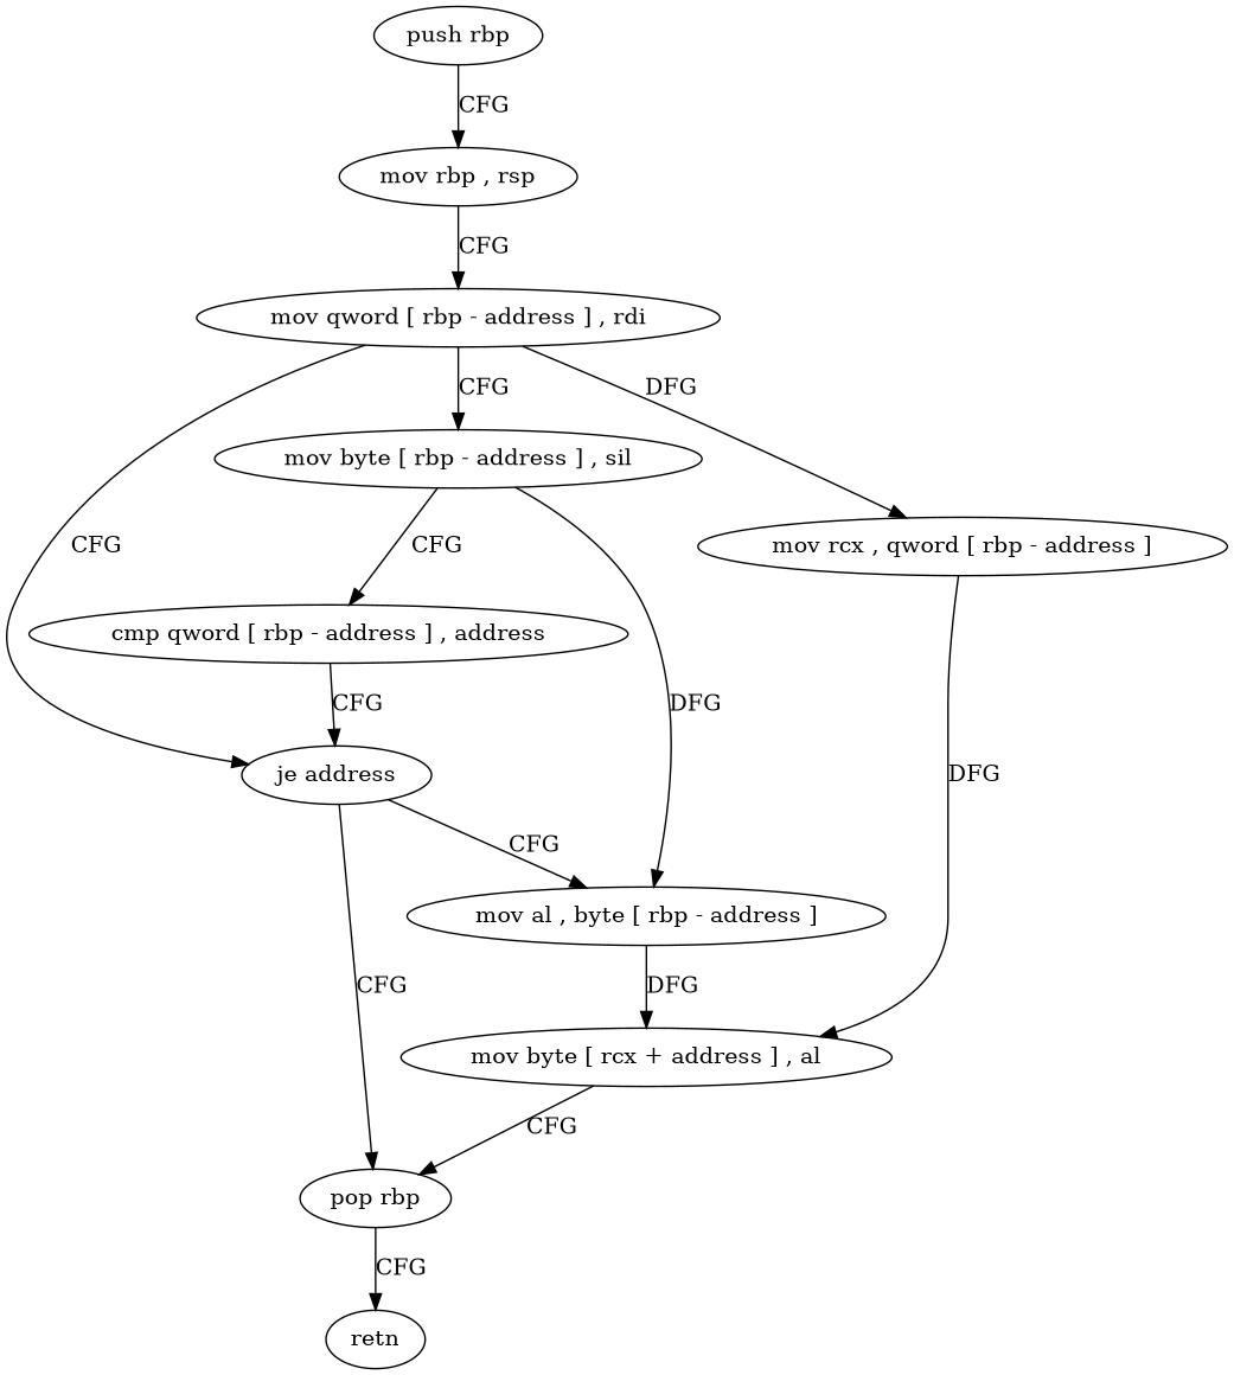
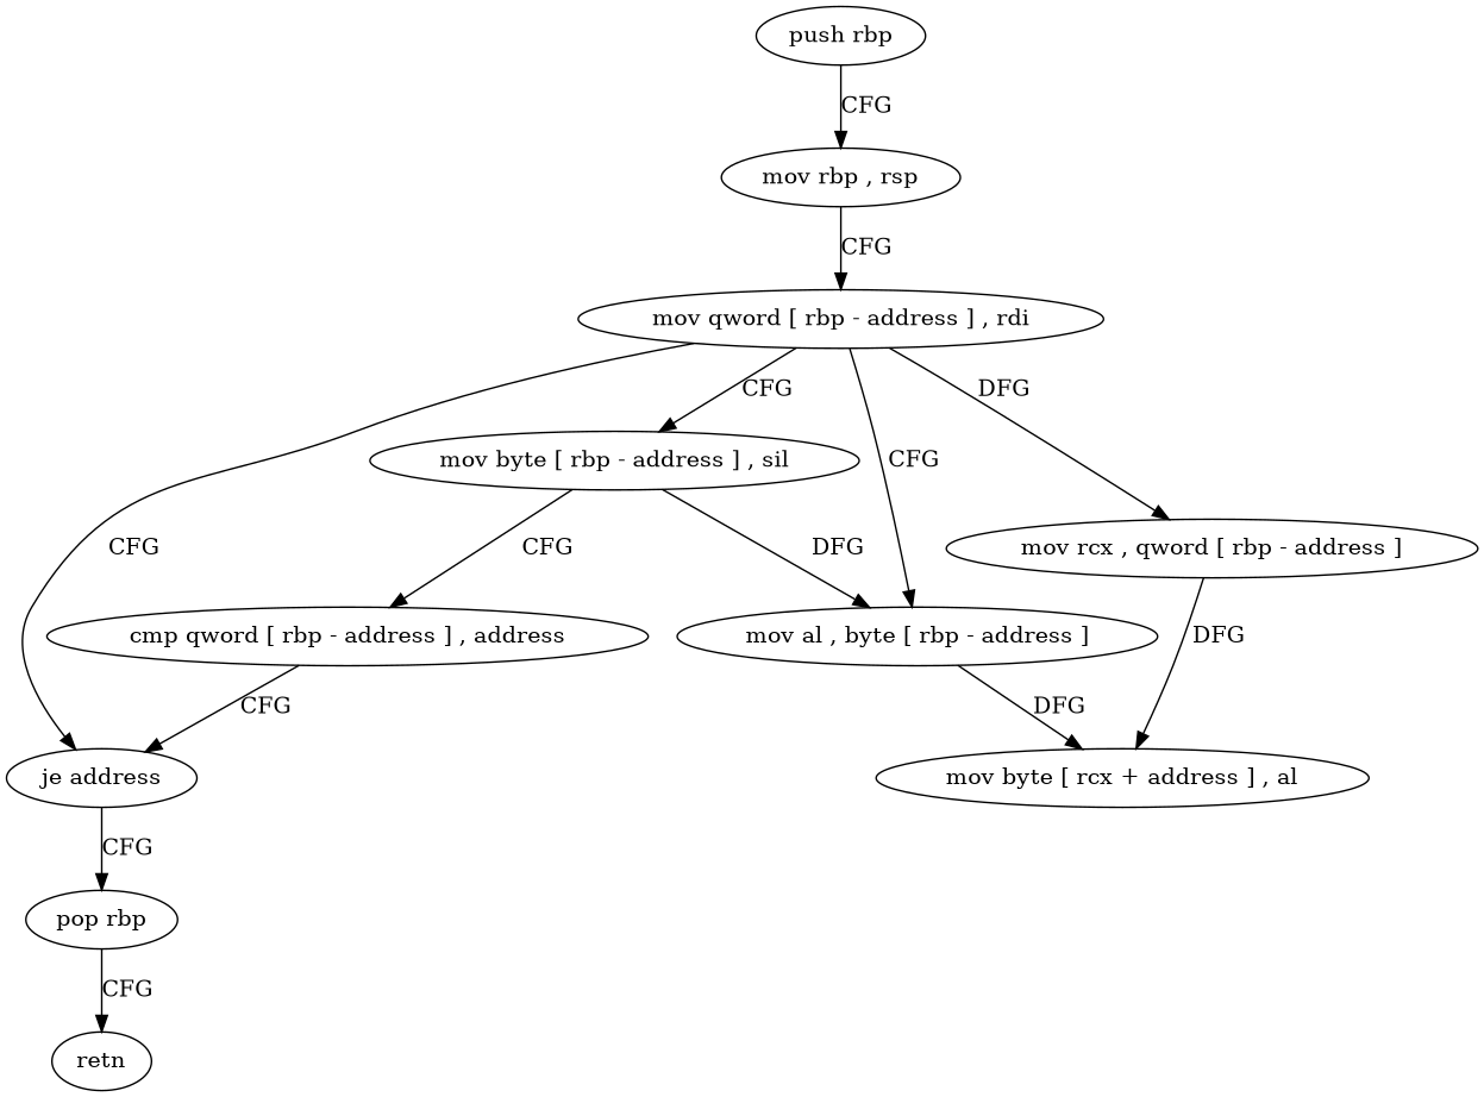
  digraph {
    n1 [label="push rbp"]
    n2 [label="mov rbp , rsp"]
    n3 [label="mov qword [ rbp - address ] , rdi"]
    n4 [label="mov byte [ rbp - address ] , sil"]
    n5 [label="je address"]
    n6 [label="mov rcx , qword [ rbp - address ]"]
    n7 [label="cmp qword [ rbp - address ] , address"]
    n8 [label="mov al , byte [ rbp - address ]"]
    n9 [label="pop rbp"]
    n10 [label="mov byte [ rcx + address ] , al"]
    n11 [label=retn]
    n1 -> n2 [label=CFG]
    n2 -> n3 [label=CFG]
    n3 -> n4 [label=CFG]
    n3 -> n5 [label=CFG]
    n3 -> n6 [label=DFG]
    n4 -> n7 [label=CFG]
    n4 -> n8 [label=DFG]
-   n5 -> n8 [label=CFG]
+   n3 -> n8 [label=CFG]
    n5 -> n9 [label=CFG]
    n6 -> n10 [label=DFG]
    n7 -> n5 [label=CFG]
    n8 -> n10 [label=DFG]
    n9 -> n11 [label=CFG]
-   n10 -> n9 [label=CFG]
  }
